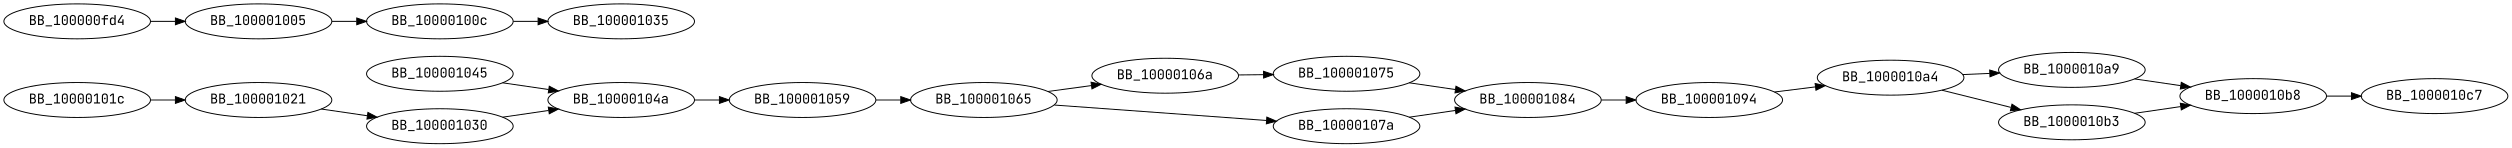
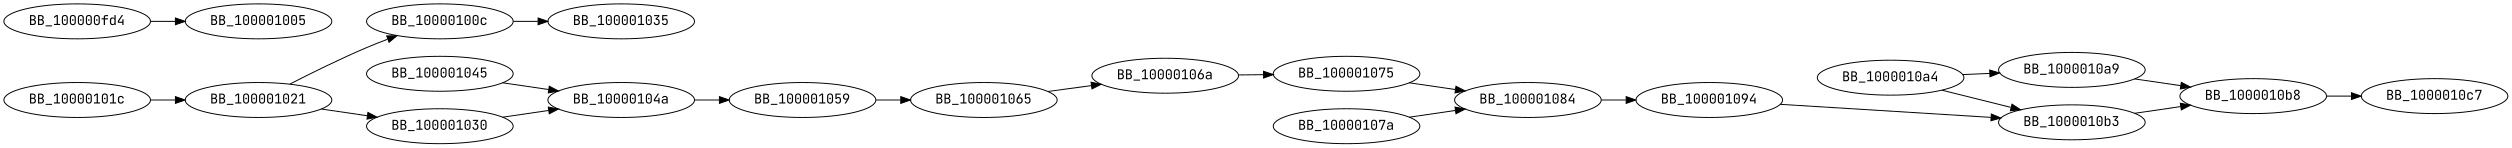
  digraph {
    fontname="JetBrains Mono"
    rankdir=LR
    node [fontname="JetBrains Mono"]
    edge [fontname="JetBrains Mono"]
    BB_100000fd4
    BB_100001005
    BB_10000100c
    BB_100001035
    BB_10000101c
    BB_100001021
    BB_100001030
    BB_100001045
    BB_10000104a
    BB_100001059
    BB_100001065
    BB_10000106a
    BB_10000107a
    BB_100001075
    BB_100001084
    BB_100001094
    BB_1000010a4
    BB_1000010a9
    BB_1000010b3
    BB_1000010b8
    BB_1000010c7
    BB_100000fd4 -> BB_100001005
-   BB_100001005 -> BB_10000100c
+   BB_100001021 -> BB_10000100c
    BB_10000100c -> BB_100001035
    BB_10000101c -> BB_100001021
    BB_100001021 -> BB_100001030
    BB_100001030 -> BB_10000104a
    BB_100001045 -> BB_10000104a
    BB_10000104a -> BB_100001059
    BB_100001059 -> BB_100001065
    BB_100001065 -> BB_10000106a
-   BB_100001065 -> BB_10000107a
    BB_10000106a -> BB_100001075
    BB_10000107a -> BB_100001084
    BB_100001075 -> BB_100001084
    BB_100001084 -> BB_100001094
-   BB_100001094 -> BB_1000010a4
+   BB_100001094 -> BB_1000010b3
    BB_1000010a4 -> BB_1000010a9
    BB_1000010a4 -> BB_1000010b3
    BB_1000010a9 -> BB_1000010b8
    BB_1000010b3 -> BB_1000010b8
    BB_1000010b8 -> BB_1000010c7
  }
